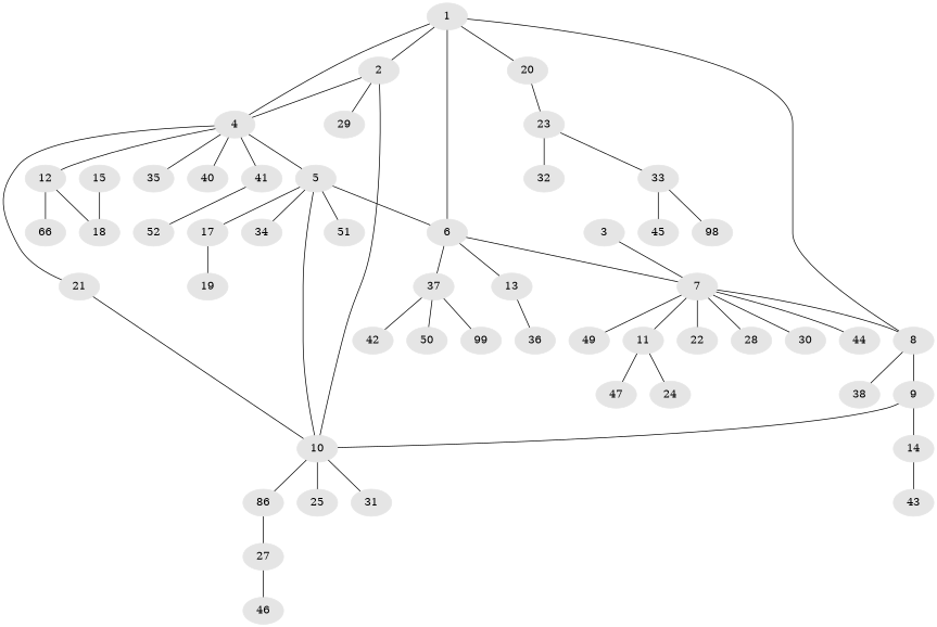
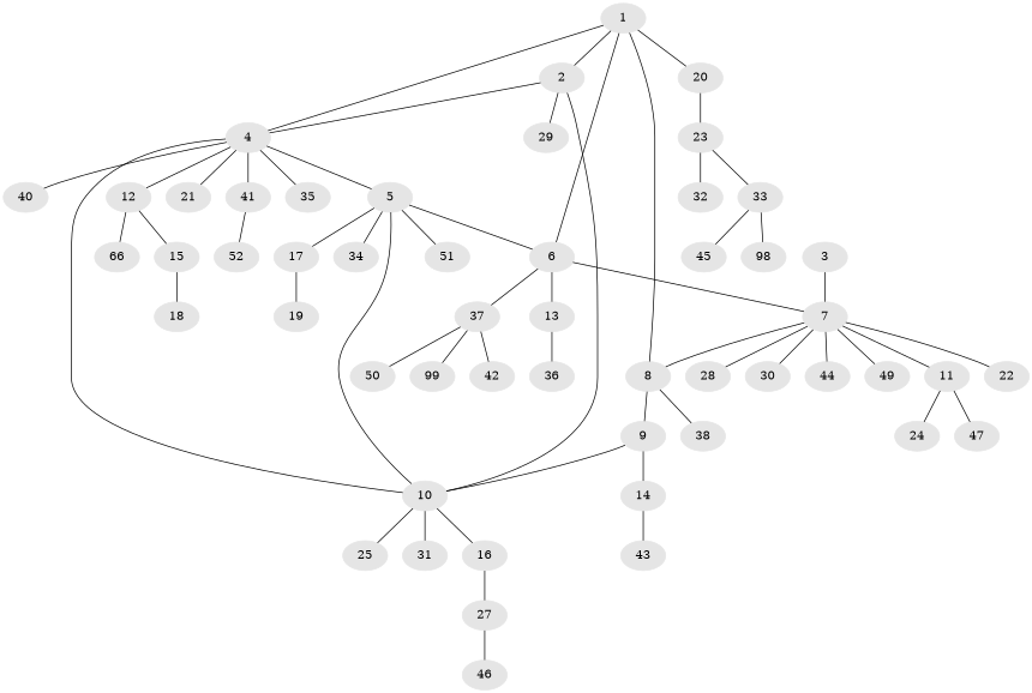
  graph {
    node [color=gray90 style=filled]
    1
    2
    6
    8
    20
    4
    10
    29
    7
    13
    37
    9
    38
    23
    5
    12
    21
    35
    40
    41
-   16 [label=86]
+   16
    25
    31
    3
    11
    22
    28
    30
    44
    49
    17
    34
    51
    15
    n35 [label=66]
    52
    19
    36
    n39 [label=99]
    42
    50
    24
    47
    14
    43
    27
    18
    46
    32
    33
    45
    n52 [label=98]
    1 -- 2
    1 -- 6
    1 -- 8
    1 -- 20
    1 -- 4
    2 -- 4
    2 -- 10
    2 -- 29
    6 -- 7
    6 -- 13
    6 -- 37
    8 -- 9
    8 -- 38
    20 -- 23
-   21 -- 10
+   4 -- 10
    4 -- 5
    4 -- 12
    4 -- 21
    4 -- 35
    4 -- 40
    4 -- 41
    10 -- 16
    10 -- 25
    10 -- 31
    7 -- 8
    7 -- 11
    7 -- 22
    7 -- 28
    7 -- 30
    7 -- 44
    7 -- 49
    13 -- 36
    37 -- n39
    37 -- 42
    37 -- 50
    9 -- 10
    9 -- 14
    23 -- 32
    23 -- 33
    5 -- 6
    5 -- 10
    5 -- 17
    5 -- 34
    5 -- 51
-   12 -- 18
+   12 -- 15
    12 -- n35
    41 -- 52
    16 -- 27
    3 -- 7
    11 -- 24
    11 -- 47
    17 -- 19
    15 -- 18
    14 -- 43
    27 -- 46
    33 -- 45
    33 -- n52
  }
